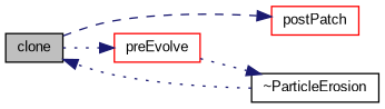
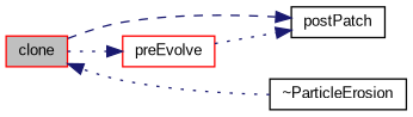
  digraph {
    fontname="Liberation Sans"
    rankdir=LR
    node [color=black fontname="Liberation Sans" fontsize=10 shape=record]
    edge [color=midnightblue fontname="Liberation Sans" fontsize=10 labelfontname=Helvetica labelfontsize=10 style=dotted]
-   n1 [fillcolor=grey75 fontcolor=black height=0.2 label=clone style=filled width=0.4]
-   n2 [color=red height=0.2 label=postPatch width=0.4]
+   n1 [color=red fillcolor=grey75 fontcolor=black height=0.2 label=clone style=filled width=0.4]
+   n2 [height=0.2 label=postPatch width=0.4]
    n3 [color=red height=0.2 label=preEvolve width=0.4]
    n4 [height=0.2 label="~ParticleErosion" width=0.4]
    n1 -> n2 [style=dashed]
    n1 -> n3
-   n3 -> n4
+   n3 -> n2
    n4 -> n1
  }
